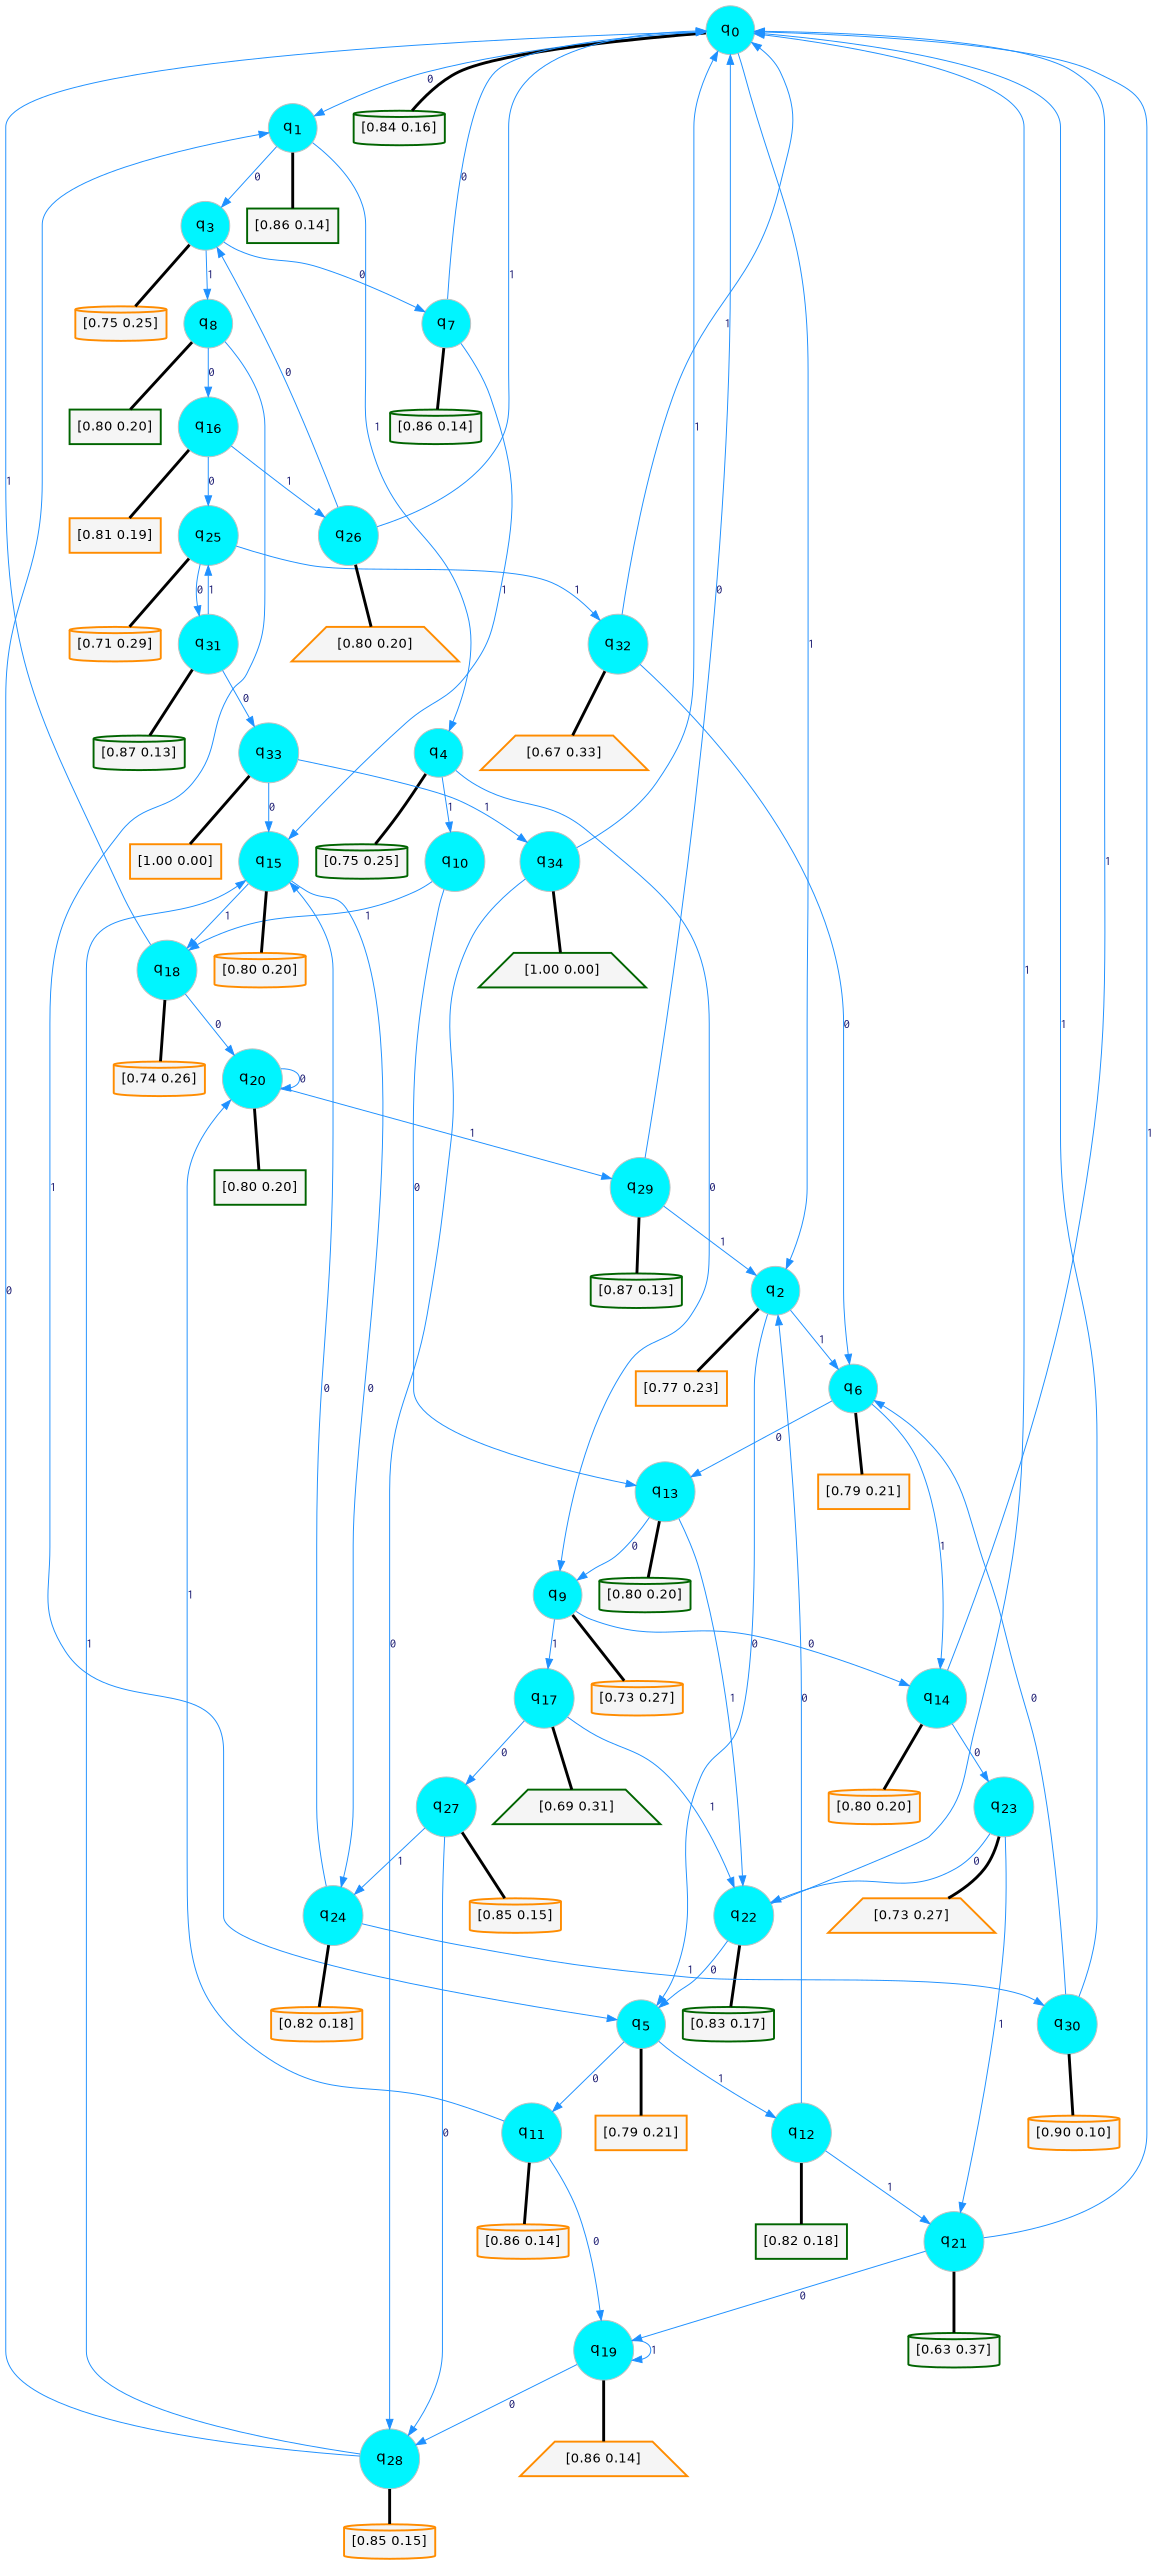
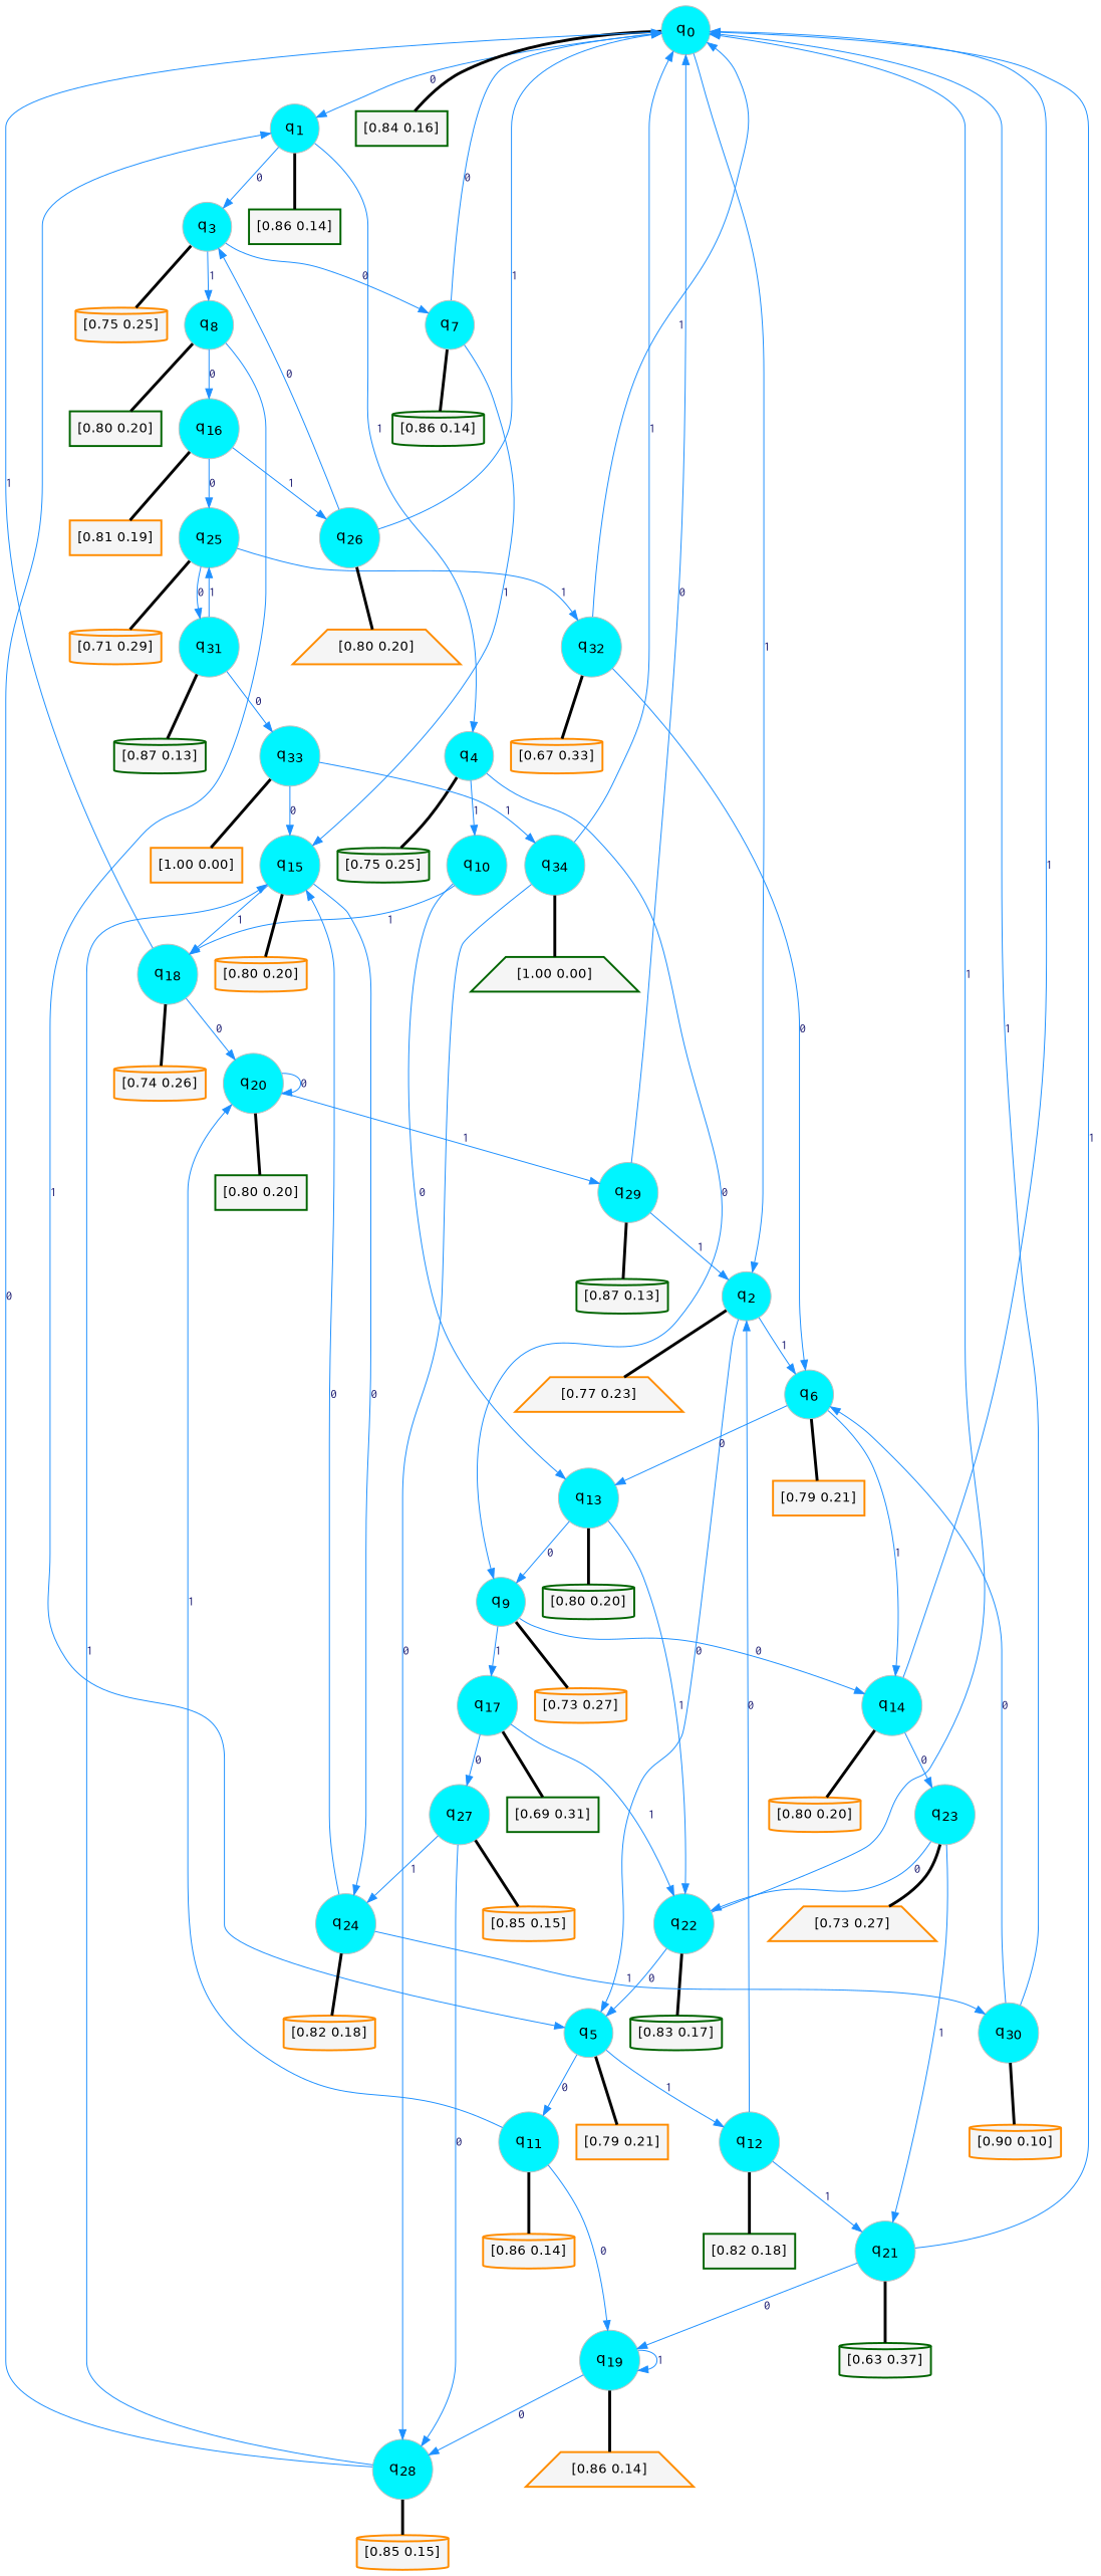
  digraph {
    rankdir=TD
    node [color=gray fillcolor=turquoise1 fontcolor=black fontname=Helvetica fontsize=16 fontweight=bold shape=circle style=filled]
    edge [arrowsize=1 color=dodgerblue1 fontcolor=midnightblue fontname=courier fontweight=bold penwidth=1 style=solid weight=20]
    n1 [label=<q<SUB>0</SUB>>]
    n2 [label=<q<SUB>1</SUB>>]
    n3 [label=<q<SUB>2</SUB>>]
-   n4 [color=darkgreen fillcolor=whitesmoke fontsize=14 label="[0.84 0.16]" penwidth=2 shape=cylinder]
+   n4 [color=darkgreen fillcolor=whitesmoke fontsize=14 label="[0.84 0.16]" penwidth=2 shape=box]
    n5 [label=<q<SUB>3</SUB>>]
    n6 [label=<q<SUB>4</SUB>>]
    n7 [color=darkgreen fillcolor=whitesmoke fontsize=14 label="[0.86 0.14]" penwidth=2 shape=box]
    n8 [label=<q<SUB>5</SUB>>]
    n9 [label=<q<SUB>6</SUB>>]
-   n10 [color=darkorange fillcolor=whitesmoke fontsize=14 label="[0.77 0.23]" penwidth=2 shape=box]
+   n10 [color=darkorange fillcolor=whitesmoke fontsize=14 label="[0.77 0.23]" penwidth=2 shape=trapezium]
    n11 [label=<q<SUB>7</SUB>>]
    n12 [label=<q<SUB>8</SUB>>]
    n13 [color=darkorange fillcolor=whitesmoke fontsize=14 label="[0.75 0.25]" penwidth=2 shape=cylinder]
    n14 [label=<q<SUB>9</SUB>>]
    n15 [label=<q<SUB>10</SUB>>]
    n16 [color=darkgreen fillcolor=whitesmoke fontsize=14 label="[0.75 0.25]" penwidth=2 shape=cylinder]
    n17 [label=<q<SUB>11</SUB>>]
    n18 [label=<q<SUB>12</SUB>>]
    n19 [color=darkorange fillcolor=whitesmoke fontsize=14 label="[0.79 0.21]" penwidth=2 shape=box]
    n20 [label=<q<SUB>13</SUB>>]
    n21 [label=<q<SUB>14</SUB>>]
    n22 [color=darkorange fillcolor=whitesmoke fontsize=14 label="[0.79 0.21]" penwidth=2 shape=box]
    n23 [label=<q<SUB>15</SUB>>]
    n24 [color=darkgreen fillcolor=whitesmoke fontsize=14 label="[0.86 0.14]" penwidth=2 shape=cylinder]
    n25 [label=<q<SUB>16</SUB>>]
    n26 [color=darkgreen fillcolor=whitesmoke fontsize=14 label="[0.80 0.20]" penwidth=2 shape=box]
    n27 [label=<q<SUB>17</SUB>>]
    n28 [color=darkorange fillcolor=whitesmoke fontsize=14 label="[0.73 0.27]" penwidth=2 shape=cylinder]
    n29 [label=<q<SUB>18</SUB>>]
    n30 [label=<q<SUB>19</SUB>>]
    n31 [label=<q<SUB>20</SUB>>]
    n32 [color=darkorange fillcolor=whitesmoke fontsize=14 label="[0.86 0.14]" penwidth=2 shape=cylinder]
    n33 [label=<q<SUB>21</SUB>>]
    n34 [color=darkgreen fillcolor=whitesmoke fontsize=14 label="[0.82 0.18]" penwidth=2 shape=box]
    n35 [label=<q<SUB>22</SUB>>]
    n36 [color=darkgreen fillcolor=whitesmoke fontsize=14 label="[0.80 0.20]" penwidth=2 shape=cylinder]
    n37 [label=<q<SUB>23</SUB>>]
    n38 [color=darkorange fillcolor=whitesmoke fontsize=14 label="[0.80 0.20]" penwidth=2 shape=cylinder]
    n39 [label=<q<SUB>24</SUB>>]
    n40 [color=darkorange fillcolor=whitesmoke fontsize=14 label="[0.80 0.20]" penwidth=2 shape=cylinder]
    n41 [label=<q<SUB>25</SUB>>]
    n42 [label=<q<SUB>26</SUB>>]
    n43 [color=darkorange fillcolor=whitesmoke fontsize=14 label="[0.81 0.19]" penwidth=2 shape=box]
    n44 [label=<q<SUB>27</SUB>>]
-   n45 [color=darkgreen fillcolor=whitesmoke fontsize=14 label="[0.69 0.31]" penwidth=2 shape=trapezium]
+   n45 [color=darkgreen fillcolor=whitesmoke fontsize=14 label="[0.69 0.31]" penwidth=2 shape=box]
    n46 [color=darkorange fillcolor=whitesmoke fontsize=14 label="[0.74 0.26]" penwidth=2 shape=cylinder]
    n47 [label=<q<SUB>28</SUB>>]
    n48 [color=darkorange fillcolor=whitesmoke fontsize=14 label="[0.86 0.14]" penwidth=2 shape=trapezium]
    n49 [label=<q<SUB>29</SUB>>]
    n50 [color=darkgreen fillcolor=whitesmoke fontsize=14 label="[0.80 0.20]" penwidth=2 shape=box]
    n51 [color=darkgreen fillcolor=whitesmoke fontsize=14 label="[0.63 0.37]" penwidth=2 shape=cylinder]
    n52 [color=darkgreen fillcolor=whitesmoke fontsize=14 label="[0.83 0.17]" penwidth=2 shape=cylinder]
    n53 [color=darkorange fillcolor=whitesmoke fontsize=14 label="[0.73 0.27]" penwidth=2 shape=trapezium]
    n54 [label=<q<SUB>30</SUB>>]
    n55 [color=darkorange fillcolor=whitesmoke fontsize=14 label="[0.82 0.18]" penwidth=2 shape=cylinder]
    n56 [label=<q<SUB>31</SUB>>]
    n57 [label=<q<SUB>32</SUB>>]
    n58 [color=darkorange fillcolor=whitesmoke fontsize=14 label="[0.71 0.29]" penwidth=2 shape=cylinder]
    n59 [color=darkorange fillcolor=whitesmoke fontsize=14 label="[0.80 0.20]" penwidth=2 shape=trapezium]
    n60 [color=darkorange fillcolor=whitesmoke fontsize=14 label="[0.85 0.15]" penwidth=2 shape=cylinder]
    n61 [color=darkorange fillcolor=whitesmoke fontsize=14 label="[0.85 0.15]" penwidth=2 shape=cylinder]
    n62 [color=darkgreen fillcolor=whitesmoke fontsize=14 label="[0.87 0.13]" penwidth=2 shape=cylinder]
    n63 [color=darkorange fillcolor=whitesmoke fontsize=14 label="[0.90 0.10]" penwidth=2 shape=cylinder]
    n64 [label=<q<SUB>33</SUB>>]
    n65 [color=darkgreen fillcolor=whitesmoke fontsize=14 label="[0.87 0.13]" penwidth=2 shape=cylinder]
-   n66 [color=darkorange fillcolor=whitesmoke fontsize=14 label="[0.67 0.33]" penwidth=2 shape=trapezium]
+   n66 [color=darkorange fillcolor=whitesmoke fontsize=14 label="[0.67 0.33]" penwidth=2 shape=cylinder]
    n67 [label=<q<SUB>34</SUB>>]
    n68 [color=darkorange fillcolor=whitesmoke fontsize=14 label="[1.00 0.00]" penwidth=2 shape=box]
    n69 [color=darkgreen fillcolor=whitesmoke fontsize=14 label="[1.00 0.00]" penwidth=2 shape=trapezium]
    n1 -> n2 [label=0 style=bold]
    n1 -> n3 [label=1 style=bold]
    n1 -> n4 [arrowhead=none color=black penwidth=3]
    n2 -> n5 [label=0 style=bold]
    n2 -> n6 [label=1]
    n2 -> n7 [arrowhead=none color=black penwidth=3 style=bold]
    n3 -> n8 [label=0]
    n3 -> n9 [label=1]
    n3 -> n10 [arrowhead=none color=black penwidth=3]
    n5 -> n11 [label=0 style=bold]
    n5 -> n12 [label=1 style=bold]
    n5 -> n13 [arrowhead=none color=black penwidth=3 style=bold]
    n6 -> n14 [label=0]
    n6 -> n15 [label=1]
    n6 -> n16 [arrowhead=none color=black penwidth=3 style=bold]
    n8 -> n17 [label=0]
    n8 -> n18 [label=1 style=bold]
    n8 -> n19 [arrowhead=none color=black penwidth=3 style=bold]
    n9 -> n20 [label=0 style=bold]
    n9 -> n21 [label=1]
    n9 -> n22 [arrowhead=none color=black penwidth=3]
    n11 -> n1 [label=0]
    n11 -> n23 [label=1]
    n11 -> n24 [arrowhead=none color=black penwidth=3]
    n12 -> n8 [label=1]
    n12 -> n25 [label=0 style=bold]
    n12 -> n26 [arrowhead=none color=black penwidth=3]
    n14 -> n21 [label=0]
    n14 -> n27 [label=1 style=bold]
    n14 -> n28 [arrowhead=none color=black penwidth=3 style=bold]
    n15 -> n20 [label=0 style=bold]
    n15 -> n29 [label=1 style=bold]
    n17 -> n30 [label=0]
    n17 -> n31 [label=1]
    n17 -> n32 [arrowhead=none color=black penwidth=3]
    n18 -> n3 [label=0 style=bold]
    n18 -> n33 [label=1 style=bold]
    n18 -> n34 [arrowhead=none color=black penwidth=3 style=bold]
    n20 -> n14 [label=0]
    n20 -> n35 [label=1 style=bold]
    n20 -> n36 [arrowhead=none color=black penwidth=3 style=bold]
    n21 -> n1 [label=1 style=bold]
    n21 -> n37 [label=0 style=bold]
    n21 -> n38 [arrowhead=none color=black penwidth=3]
    n23 -> n29 [label=1]
    n23 -> n39 [label=0 style=bold]
    n23 -> n40 [arrowhead=none color=black penwidth=3]
    n25 -> n41 [label=0 style=bold]
    n25 -> n42 [label=1]
    n25 -> n43 [arrowhead=none color=black penwidth=3]
    n27 -> n35 [label=1 style=bold]
    n27 -> n44 [label=0 style=bold]
    n27 -> n45 [arrowhead=none color=black penwidth=3]
    n29 -> n1 [label=1]
    n29 -> n31 [label=0]
    n29 -> n46 [arrowhead=none color=black penwidth=3]
    n30 -> n30 [label=1]
    n30 -> n47 [label=0]
    n30 -> n48 [arrowhead=none color=black penwidth=3]
    n31 -> n31 [label=0 style=bold]
    n31 -> n49 [label=1 style=bold]
    n31 -> n50 [arrowhead=none color=black penwidth=3 style=bold]
    n33 -> n1 [label=1]
    n33 -> n30 [label=0 style=bold]
    n33 -> n51 [arrowhead=none color=black penwidth=3]
    n35 -> n1 [label=1 style=bold]
    n35 -> n8 [label=0]
    n35 -> n52 [arrowhead=none color=black penwidth=3]
    n37 -> n33 [label=1]
    n37 -> n35 [label=0]
    n37 -> n53 [arrowhead=none color=black penwidth=3]
    n39 -> n23 [label=0 style=bold]
    n39 -> n54 [label=1]
    n39 -> n55 [arrowhead=none color=black penwidth=3 style=bold]
    n41 -> n56 [label=0]
    n41 -> n57 [label=1 style=bold]
    n41 -> n58 [arrowhead=none color=black penwidth=3]
    n42 -> n1 [label=1]
    n42 -> n5 [label=0]
    n42 -> n59 [arrowhead=none color=black penwidth=3]
    n44 -> n39 [label=1]
    n44 -> n47 [label=0 style=bold]
    n44 -> n60 [arrowhead=none color=black penwidth=3]
    n47 -> n2 [label=0 style=bold]
    n47 -> n23 [label=1]
    n47 -> n61 [arrowhead=none color=black penwidth=3]
    n49 -> n1 [label=0 style=bold]
    n49 -> n3 [label=1]
    n49 -> n62 [arrowhead=none color=black penwidth=3 style=bold]
    n54 -> n1 [label=1 style=bold]
    n54 -> n9 [label=0]
    n54 -> n63 [arrowhead=none color=black penwidth=3 style=bold]
    n56 -> n41 [label=1 style=bold]
    n56 -> n64 [label=0 style=bold]
    n56 -> n65 [arrowhead=none color=black penwidth=3 style=bold]
    n57 -> n1 [label=1 style=bold]
    n57 -> n9 [label=0 style=bold]
    n57 -> n66 [arrowhead=none color=black penwidth=3 style=bold]
    n64 -> n23 [label=0]
    n64 -> n67 [label=1]
    n64 -> n68 [arrowhead=none color=black penwidth=3 style=bold]
    n67 -> n1 [label=1]
    n67 -> n47 [label=0]
    n67 -> n69 [arrowhead=none color=black penwidth=3 style=bold]
  }
